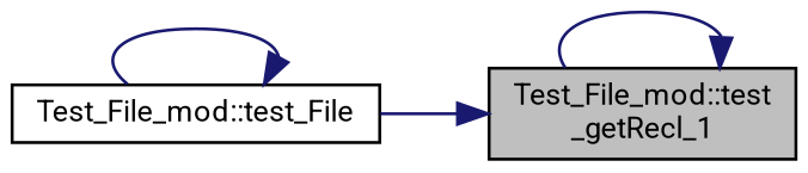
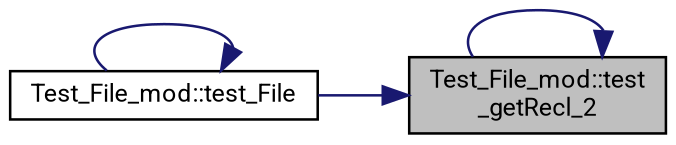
  digraph {
    rankdir=RL
    fontname=Roboto
    node [color=black fontname=Roboto fontsize=10 shape=record style=filled]
    edge [color=midnightblue dir=back fontname=Roboto fontsize=10 labelfontname=Helvetica labelfontsize=10 style=solid]
-   n1 [fillcolor=grey75 fontcolor=black height=0.2 label="Test_File_mod::test\l_getRecl_1" width=0.4]
+   n1 [fillcolor=grey75 fontcolor=black height=0.2 label="Test_File_mod::test\l_getRecl_2" width=0.4]
    n2 [fillcolor=white height=0.2 label="Test_File_mod::test_File" width=0.4]
    n1 -> n1
    n1 -> n2
    n2 -> n2
  }
